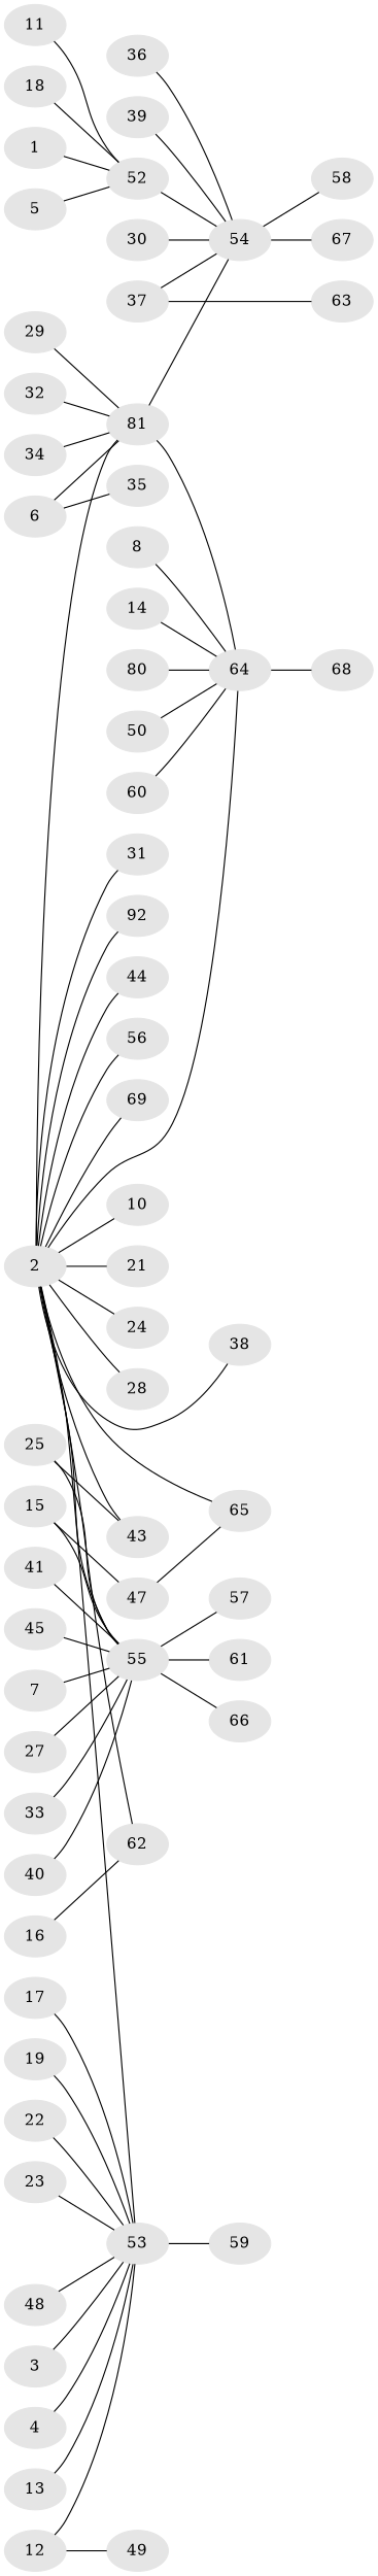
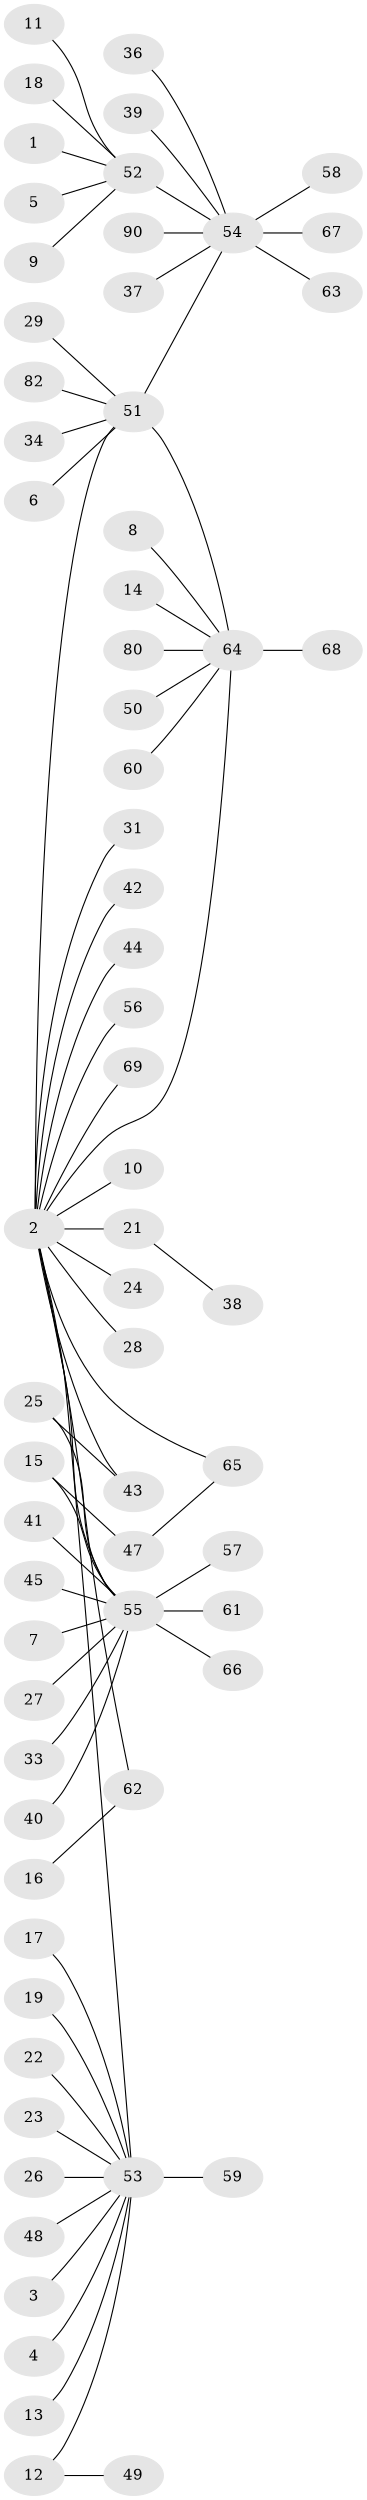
  graph {
    rankdir=LR
    node [color=gray90 style=filled]
    edge [weight=1.0]
    1
    52
    54
    2
    10
    21
    24
    28
    31
    38
-   42 [label=92]
+   42
    43
    44
-   51 [label=81]
+   51
    53
    55
    56
    62
    64
    65
    69
    59
    66
    57
    61
    68
    3
    4
    5
    6
-   35
    7
    8
+   9
    11
    12
    49
    13
    14
    15
    47
    16
    17
    18
    19
    n46 [label=80]
    22
    23
    25
+   26
    27
    29
-   30
+   30 [label=90]
    58
    63
    67
-   32
+   32 [label=82]
    33
    34
    36
    37
    39
    40
    41
    45
    48
    50
    60
    1 -- 52
    52 -- 54
    54 -- 58
-   37 -- 63
+   54 -- 63
    54 -- 67
    2 -- 10
    2 -- 21
    2 -- 24
    2 -- 28
    2 -- 31
-   2 -- 38
+   21 -- 38
    2 -- 42
    2 -- 43
    2 -- 44
    2 -- 51
    2 -- 53
    2 -- 55
    2 -- 56
    2 -- 62
    2 -- 64
    2 -- 65
    2 -- 69
    51 -- 54
    51 -- 64
    53 -- 59
    55 -- 66
    55 -- 57
    55 -- 61
    64 -- 68
    3 -- 53
    4 -- 53
    5 -- 52
    6 -- 51
-   6 -- 35
    7 -- 55
    8 -- 64
+   9 -- 52
    11 -- 52
    12 -- 53
    12 -- 49
    13 -- 53
    14 -- 64
    15 -- 55
    15 -- 47
    47 -- 65
    16 -- 62
    17 -- 53
    18 -- 52
    19 -- 53
    n46 -- 64
    22 -- 53
    23 -- 53
    25 -- 43
    25 -- 55
+   26 -- 53
    27 -- 55
    29 -- 51
    30 -- 54
    32 -- 51
    33 -- 55
    34 -- 51
    36 -- 54
    37 -- 54
    39 -- 54
    40 -- 55
    41 -- 55
    45 -- 55
    48 -- 53
    50 -- 64
    60 -- 64
  }
